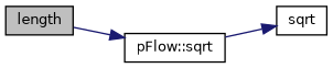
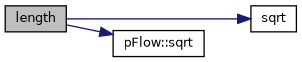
  digraph {
    rankdir=LR
    node [color=black fillcolor=white fontname=Helvetica fontsize=10 shape=record style=filled]
    edge [color=midnightblue fontname=Helvetica fontsize=10 labelfontname=Helvetica labelfontsize=10 style=solid]
    n1 [fillcolor=grey75 fontcolor=black height=0.2 label=length width=0.4]
    n2 [height=0.2 label=sqrt width=0.4]
    n3 [height=0.2 label="pFlow::sqrt" width=0.4]
-   n3 -> n2
+   n1 -> n2
    n1 -> n3
  }
